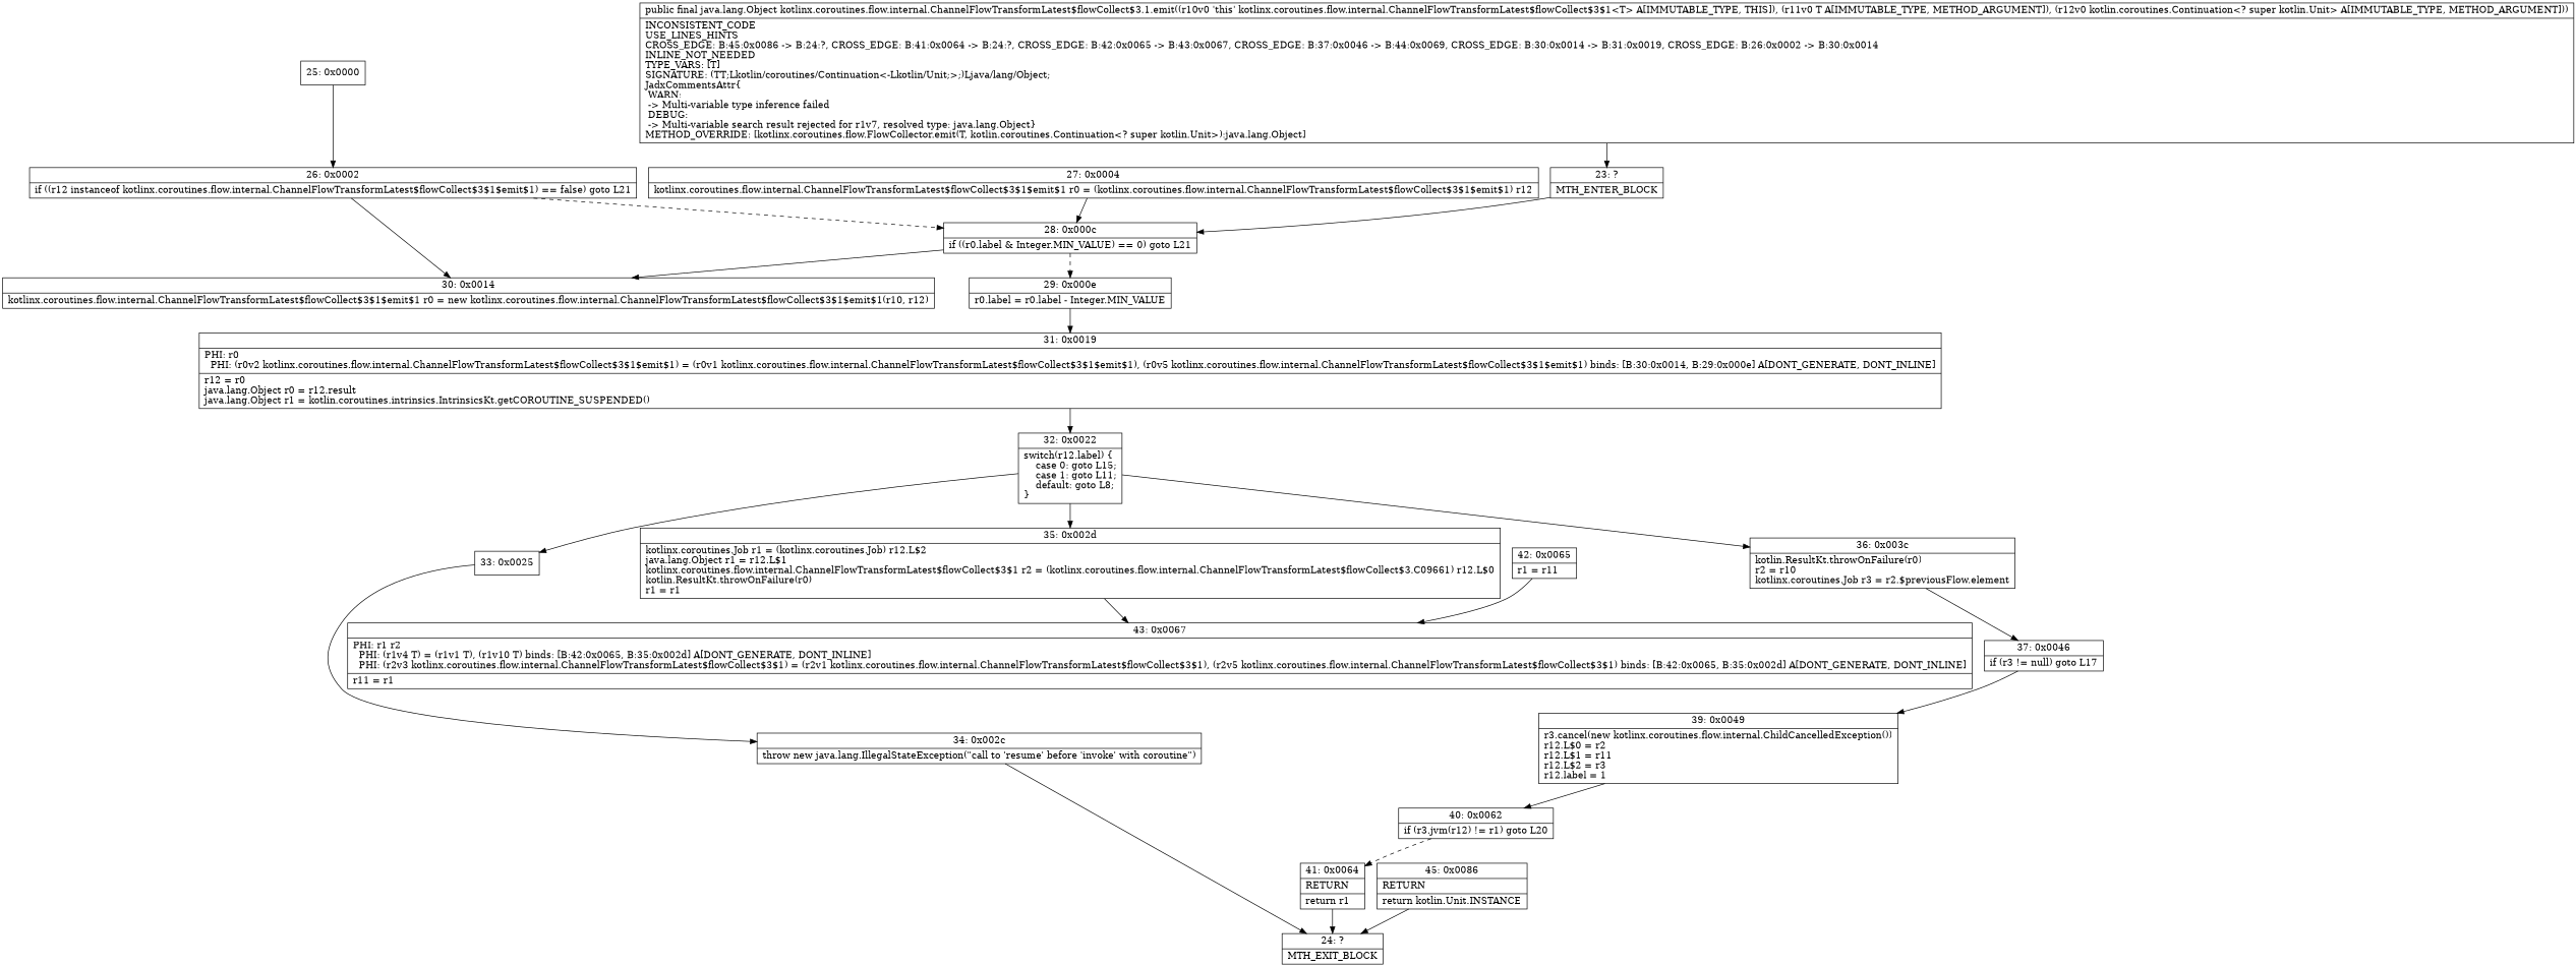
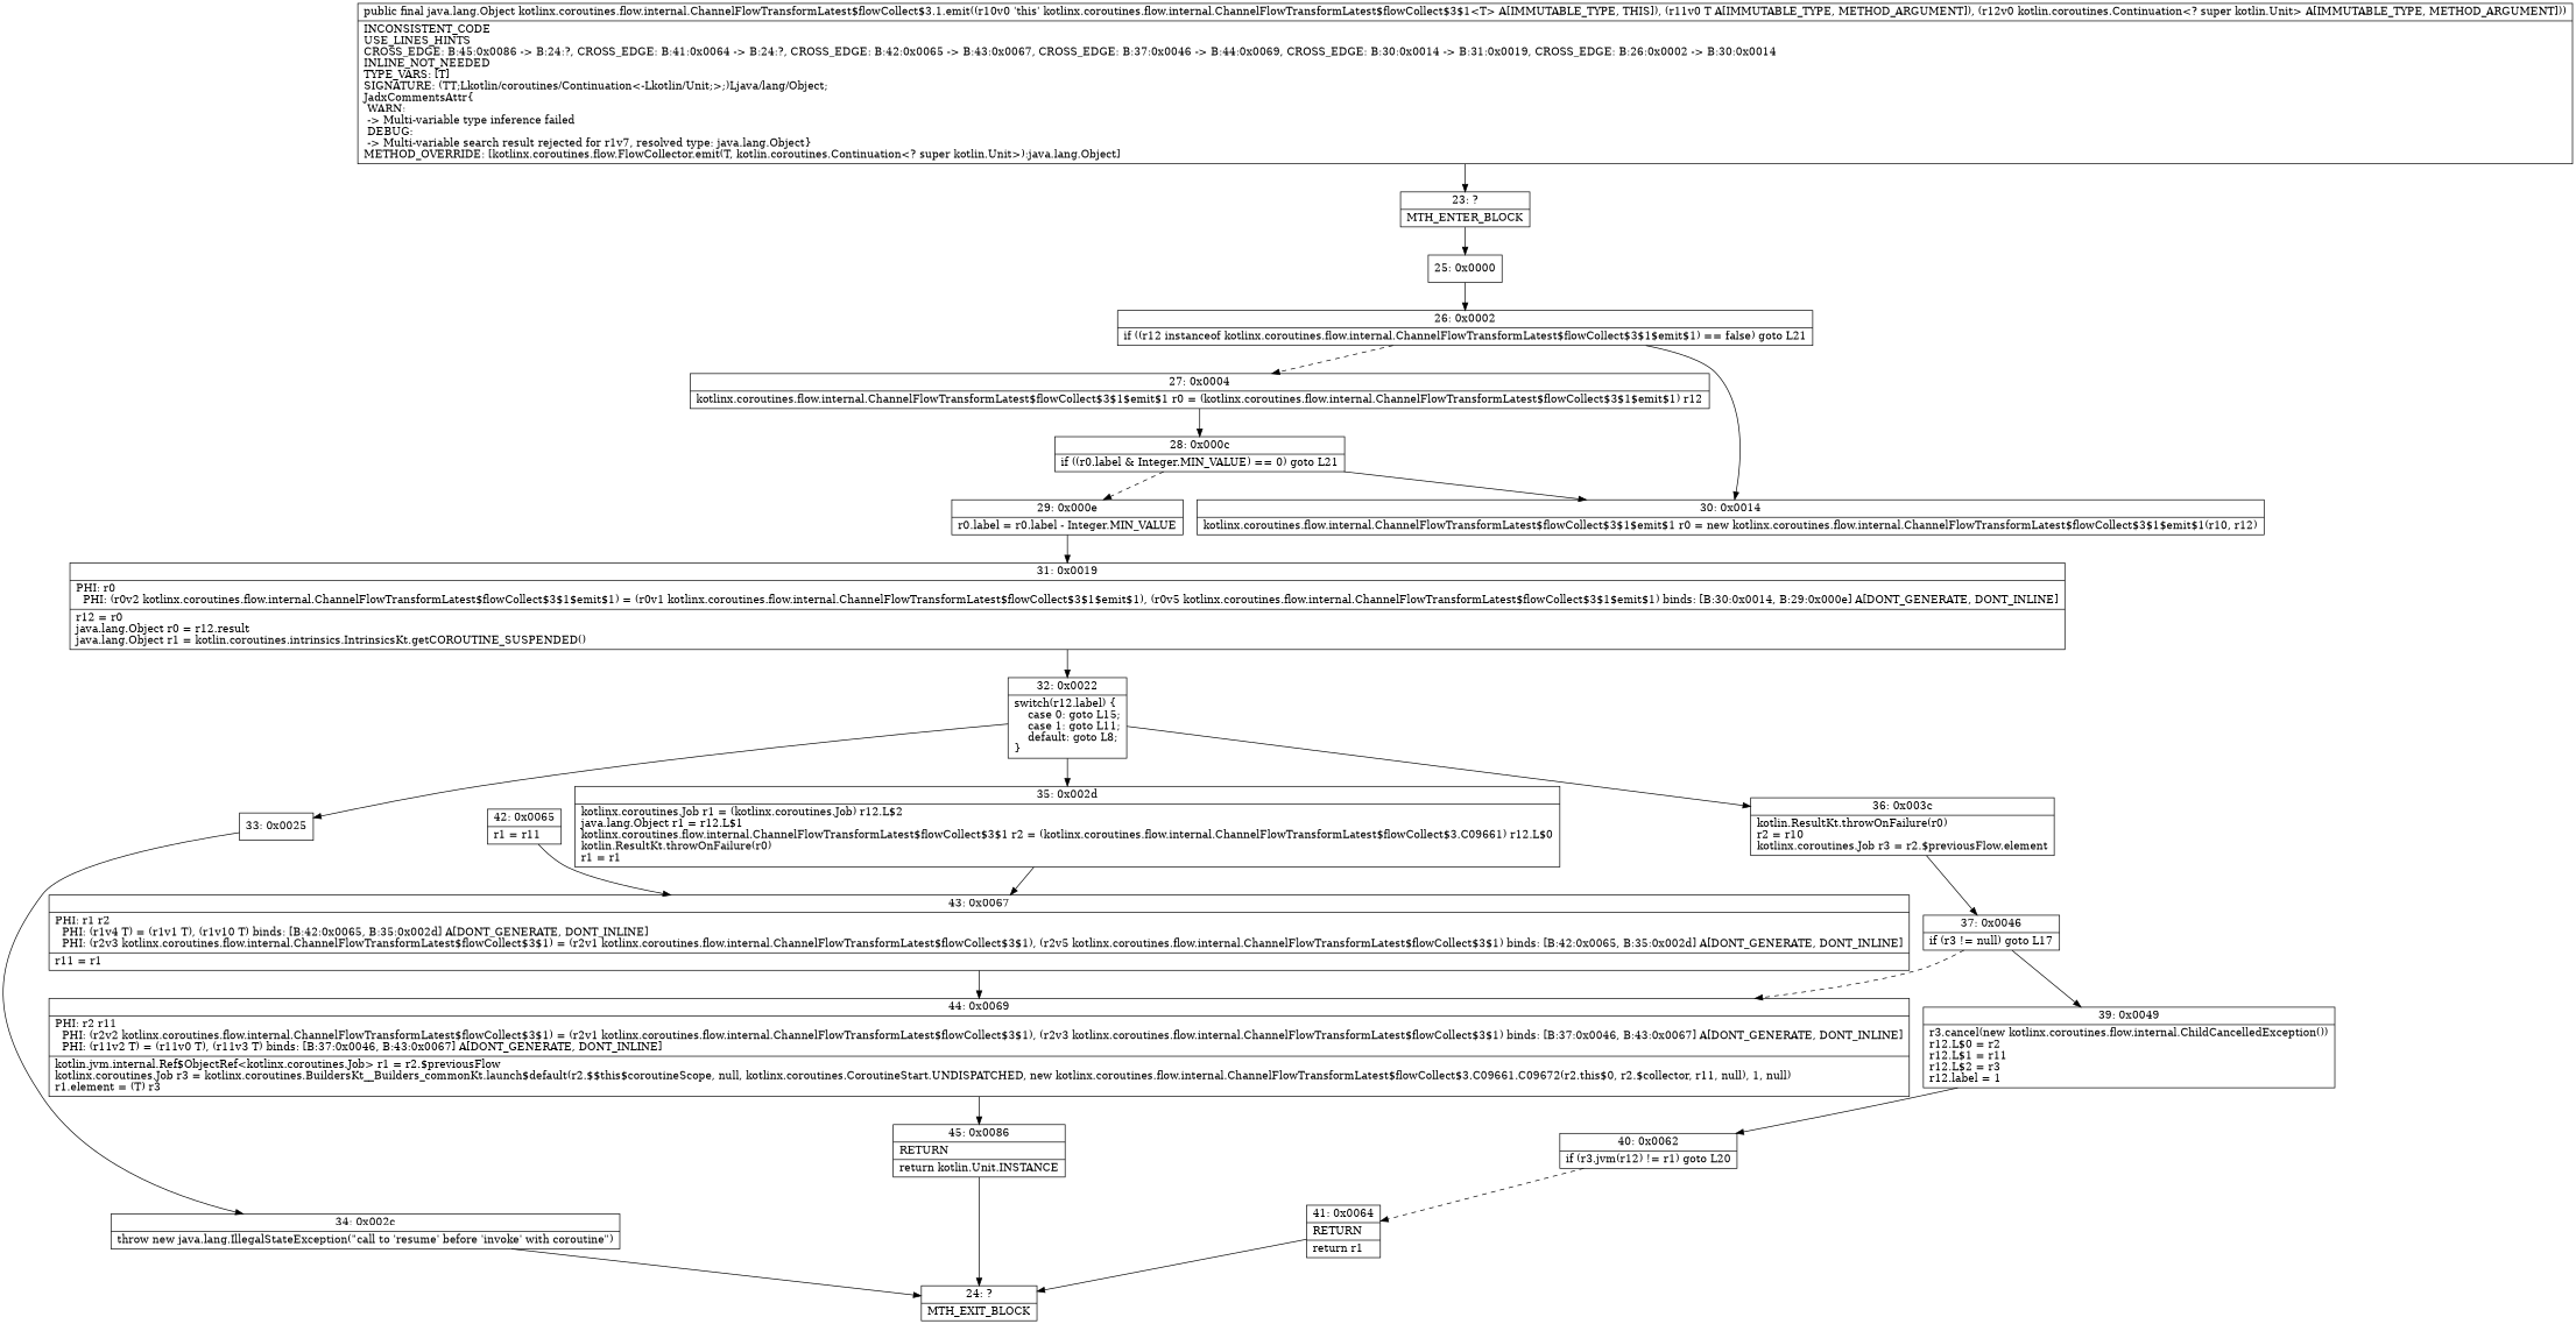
  digraph {
    node [shape=record]
    n1 [label="{23\:\ ?|MTH_ENTER_BLOCK\l}"]
    n2 [label="{25\:\ 0x0000}"]
    n3 [label="{26\:\ 0x0002|if ((r12 instanceof kotlinx.coroutines.flow.internal.ChannelFlowTransformLatest$flowCollect$3$1$emit$1) == false) goto L21\l}"]
    n4 [label="{27\:\ 0x0004|kotlinx.coroutines.flow.internal.ChannelFlowTransformLatest$flowCollect$3$1$emit$1 r0 = (kotlinx.coroutines.flow.internal.ChannelFlowTransformLatest$flowCollect$3$1$emit$1) r12\l}"]
    n5 [label="{30\:\ 0x0014|kotlinx.coroutines.flow.internal.ChannelFlowTransformLatest$flowCollect$3$1$emit$1 r0 = new kotlinx.coroutines.flow.internal.ChannelFlowTransformLatest$flowCollect$3$1$emit$1(r10, r12)\l}"]
    n6 [label="{28\:\ 0x000c|if ((r0.label & Integer.MIN_VALUE) == 0) goto L21\l}"]
    n7 [label="{29\:\ 0x000e|r0.label = r0.label \- Integer.MIN_VALUE\l}"]
    n8 [label="{31\:\ 0x0019|PHI: r0 \l  PHI: (r0v2 kotlinx.coroutines.flow.internal.ChannelFlowTransformLatest$flowCollect$3$1$emit$1) = (r0v1 kotlinx.coroutines.flow.internal.ChannelFlowTransformLatest$flowCollect$3$1$emit$1), (r0v5 kotlinx.coroutines.flow.internal.ChannelFlowTransformLatest$flowCollect$3$1$emit$1) binds: [B:30:0x0014, B:29:0x000e] A[DONT_GENERATE, DONT_INLINE]\l|r12 = r0\ljava.lang.Object r0 = r12.result\ljava.lang.Object r1 = kotlin.coroutines.intrinsics.IntrinsicsKt.getCOROUTINE_SUSPENDED()\l}"]
    n9 [label="{32\:\ 0x0022|switch(r12.label) \{\l    case 0: goto L15;\l    case 1: goto L11;\l    default: goto L8;\l\}\l}"]
    n10 [label="{33\:\ 0x0025}"]
    n11 [label="{35\:\ 0x002d|kotlinx.coroutines.Job r1 = (kotlinx.coroutines.Job) r12.L$2\ljava.lang.Object r1 = r12.L$1\lkotlinx.coroutines.flow.internal.ChannelFlowTransformLatest$flowCollect$3$1 r2 = (kotlinx.coroutines.flow.internal.ChannelFlowTransformLatest$flowCollect$3.C09661) r12.L$0\lkotlin.ResultKt.throwOnFailure(r0)\lr1 = r1\l}"]
    n12 [label="{36\:\ 0x003c|kotlin.ResultKt.throwOnFailure(r0)\lr2 = r10\lkotlinx.coroutines.Job r3 = r2.$previousFlow.element\l}"]
    n13 [label="{34\:\ 0x002c|throw new java.lang.IllegalStateException(\"call to 'resume' before 'invoke' with coroutine\")\l}"]
    n14 [label="{43\:\ 0x0067|PHI: r1 r2 \l  PHI: (r1v4 T) = (r1v1 T), (r1v10 T) binds: [B:42:0x0065, B:35:0x002d] A[DONT_GENERATE, DONT_INLINE]\l  PHI: (r2v3 kotlinx.coroutines.flow.internal.ChannelFlowTransformLatest$flowCollect$3$1) = (r2v1 kotlinx.coroutines.flow.internal.ChannelFlowTransformLatest$flowCollect$3$1), (r2v5 kotlinx.coroutines.flow.internal.ChannelFlowTransformLatest$flowCollect$3$1) binds: [B:42:0x0065, B:35:0x002d] A[DONT_GENERATE, DONT_INLINE]\l|r11 = r1\l}"]
    n15 [label="{37\:\ 0x0046|if (r3 != null) goto L17\l}"]
    n16 [label="{24\:\ ?|MTH_EXIT_BLOCK\l}"]
+   n17 [label="{44\:\ 0x0069|PHI: r2 r11 \l  PHI: (r2v2 kotlinx.coroutines.flow.internal.ChannelFlowTransformLatest$flowCollect$3$1) = (r2v1 kotlinx.coroutines.flow.internal.ChannelFlowTransformLatest$flowCollect$3$1), (r2v3 kotlinx.coroutines.flow.internal.ChannelFlowTransformLatest$flowCollect$3$1) binds: [B:37:0x0046, B:43:0x0067] A[DONT_GENERATE, DONT_INLINE]\l  PHI: (r11v2 T) = (r11v0 T), (r11v3 T) binds: [B:37:0x0046, B:43:0x0067] A[DONT_GENERATE, DONT_INLINE]\l|kotlin.jvm.internal.Ref$ObjectRef\<kotlinx.coroutines.Job\> r1 = r2.$previousFlow\lkotlinx.coroutines.Job r3 = kotlinx.coroutines.BuildersKt__Builders_commonKt.launch$default(r2.$$this$coroutineScope, null, kotlinx.coroutines.CoroutineStart.UNDISPATCHED, new kotlinx.coroutines.flow.internal.ChannelFlowTransformLatest$flowCollect$3.C09661.C09672(r2.this$0, r2.$collector, r11, null), 1, null)\lr1.element = (T) r3\l}"]
    n18 [label="{45\:\ 0x0086|RETURN\l|return kotlin.Unit.INSTANCE\l}"]
    n19 [label="{39\:\ 0x0049|r3.cancel(new kotlinx.coroutines.flow.internal.ChildCancelledException())\lr12.L$0 = r2\lr12.L$1 = r11\lr12.L$2 = r3\lr12.label = 1\l}"]
    n20 [label="{40\:\ 0x0062|if (r3.jvm(r12) != r1) goto L20\l}"]
    n21 [label="{41\:\ 0x0064|RETURN\l|return r1\l}"]
    n22 [label="{42\:\ 0x0065|r1 = r11\l}"]
    n23 [label="{public final java.lang.Object kotlinx.coroutines.flow.internal.ChannelFlowTransformLatest$flowCollect$3.1.emit((r10v0 'this' kotlinx.coroutines.flow.internal.ChannelFlowTransformLatest$flowCollect$3$1\<T\> A[IMMUTABLE_TYPE, THIS]), (r11v0 T A[IMMUTABLE_TYPE, METHOD_ARGUMENT]), (r12v0 kotlin.coroutines.Continuation\<? super kotlin.Unit\> A[IMMUTABLE_TYPE, METHOD_ARGUMENT]))  | INCONSISTENT_CODE\lUSE_LINES_HINTS\lCROSS_EDGE: B:45:0x0086 \-\> B:24:?, CROSS_EDGE: B:41:0x0064 \-\> B:24:?, CROSS_EDGE: B:42:0x0065 \-\> B:43:0x0067, CROSS_EDGE: B:37:0x0046 \-\> B:44:0x0069, CROSS_EDGE: B:30:0x0014 \-\> B:31:0x0019, CROSS_EDGE: B:26:0x0002 \-\> B:30:0x0014\lINLINE_NOT_NEEDED\lTYPE_VARS: [T]\lSIGNATURE: (TT;Lkotlin\/coroutines\/Continuation\<\-Lkotlin\/Unit;\>;)Ljava\/lang\/Object;\lJadxCommentsAttr\{\l WARN: \l \-\> Multi\-variable type inference failed\l DEBUG: \l \-\> Multi\-variable search result rejected for r1v7, resolved type: java.lang.Object\}\lMETHOD_OVERRIDE: [kotlinx.coroutines.flow.FlowCollector.emit(T, kotlin.coroutines.Continuation\<? super kotlin.Unit\>):java.lang.Object]\l}"]
-   n1 -> n6
+   n1 -> n2
    n2 -> n3
-   n3 -> n6 [style=dashed]
+   n3 -> n4 [style=dashed]
    n3 -> n5
    n4 -> n6
    n6 -> n5
    n6 -> n7 [style=dashed]
    n7 -> n8
    n8 -> n9
    n9 -> n10
    n9 -> n11
    n9 -> n12
    n10 -> n13
    n11 -> n14
    n12 -> n15
    n13 -> n16
+   n14 -> n17
+   n15 -> n17 [style=dashed]
    n15 -> n19
+   n17 -> n18
    n18 -> n16
    n19 -> n20
    n20 -> n21 [style=dashed]
    n21 -> n16
    n22 -> n14
    n23 -> n1
  }
